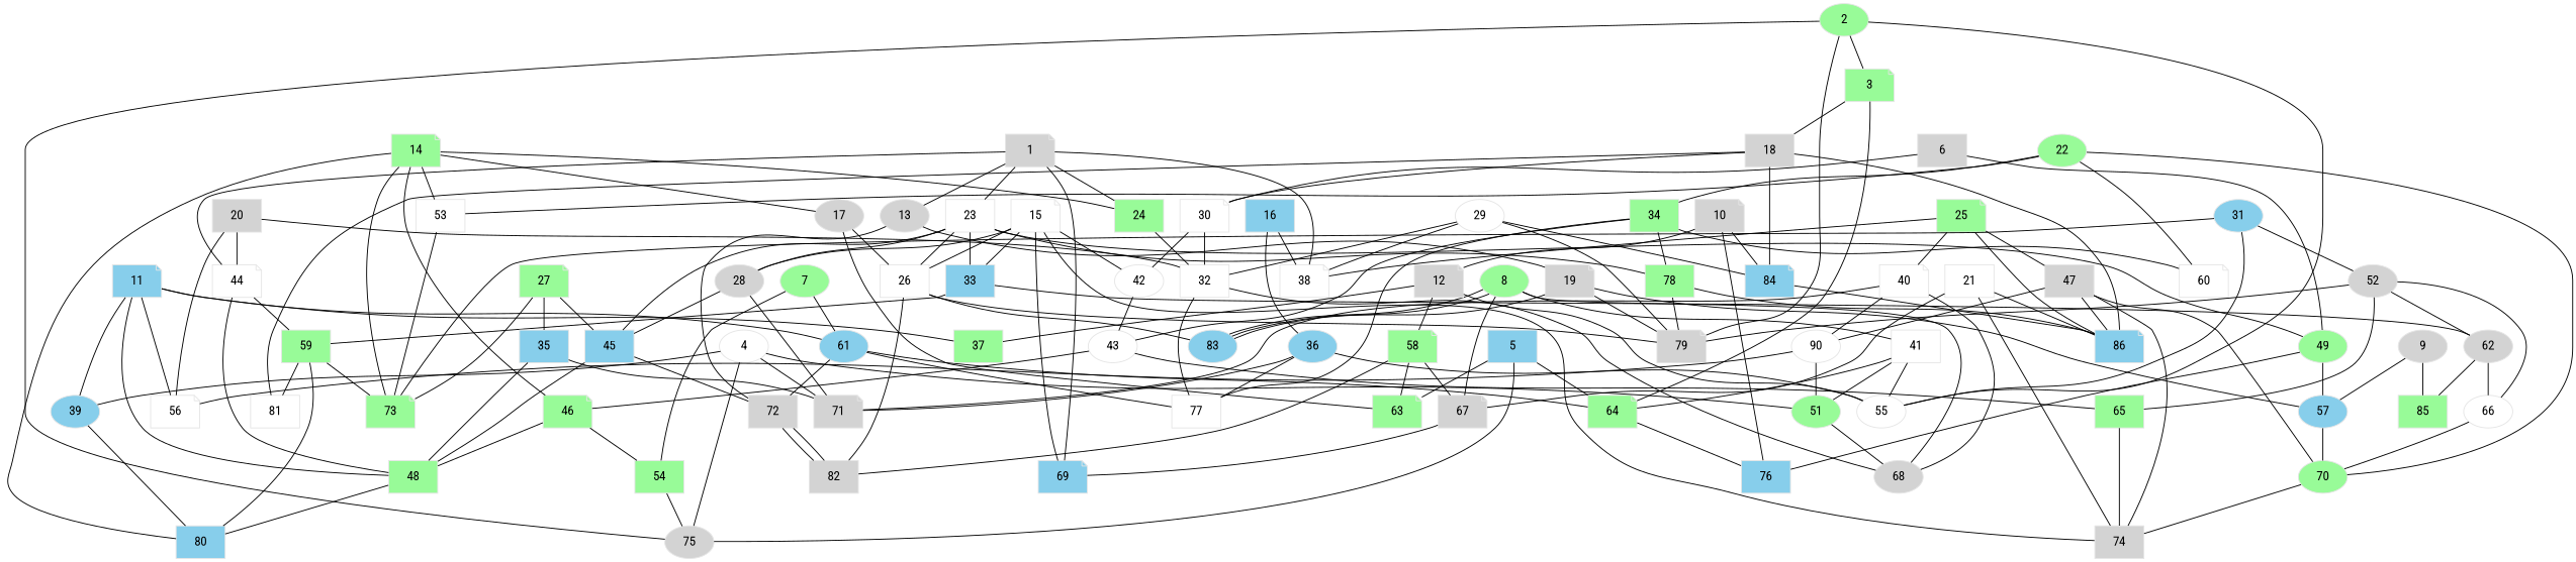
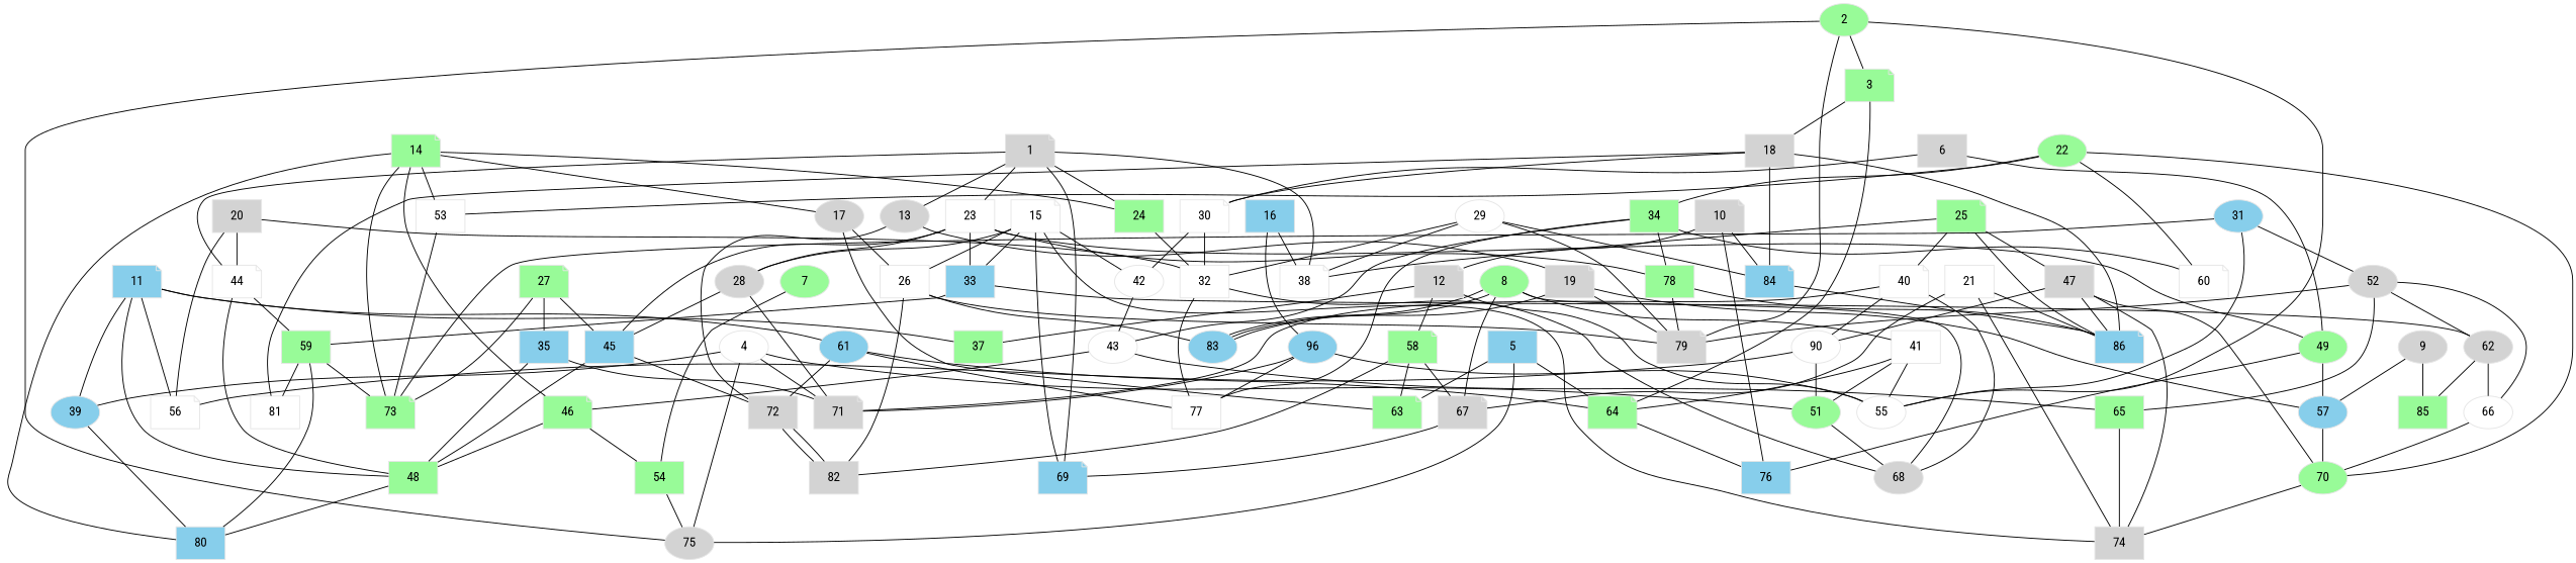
  graph {
    fontname="Roboto Condensed"
    node [color=gray90 fillcolor=palegreen fontname="Roboto Condensed" shape=box style=filled]
    edge [fontname="Roboto Condensed"]
    1 [fillcolor=lightgrey shape=note]
    13 [fillcolor=lightgrey shape=ellipse]
    23 [fillcolor=white]
    24
    38 [fillcolor=white shape=note]
    44 [fillcolor=white shape=note]
    69 [fillcolor=skyblue shape=note]
    19 [fillcolor=lightgrey shape=note]
    72 [fillcolor=lightgrey]
    49 [shape=ellipse]
    26 [fillcolor=white]
    28 [fillcolor=lightgrey shape=ellipse]
    33 [fillcolor=skyblue]
    45 [fillcolor=skyblue]
    78
    32 [fillcolor=white]
    48
    59
    2 [shape=ellipse]
    3 [shape=note]
    55 [fillcolor=white shape=ellipse]
    75 [fillcolor=lightgrey shape=ellipse]
    79 [fillcolor=lightgrey shape=note]
    18 [fillcolor=lightgrey]
    64 [shape=note]
    30 [fillcolor=white shape=note]
    84 [fillcolor=skyblue shape=note]
    81 [fillcolor=white]
    86 [fillcolor=skyblue shape=note]
    76 [fillcolor=skyblue]
    4 [fillcolor=white shape=ellipse]
    39 [fillcolor=skyblue shape=ellipse]
    51 [shape=ellipse]
    71 [fillcolor=lightgrey shape=note]
    80 [fillcolor=skyblue]
    68 [fillcolor=lightgrey shape=ellipse]
    5 [fillcolor=skyblue]
    63 [shape=note]
    6 [fillcolor=lightgrey]
    42 [fillcolor=white shape=ellipse]
    57 [fillcolor=skyblue shape=ellipse]
    7 [shape=ellipse]
    54
    61 [fillcolor=skyblue shape=ellipse]
    77 [fillcolor=white]
    8 [shape=ellipse]
    41 [fillcolor=white]
    67 [fillcolor=lightgrey shape=note]
    83 [fillcolor=skyblue shape=ellipse]
    9 [fillcolor=lightgrey shape=ellipse]
    85
    70 [shape=ellipse]
    10 [fillcolor=lightgrey shape=note]
    12 [fillcolor=lightgrey shape=note]
    37
    58 [shape=note]
    11 [fillcolor=skyblue shape=note]
    56 [fillcolor=white shape=note]
    82 [fillcolor=lightgrey]
    14 [shape=note]
    17 [fillcolor=lightgrey shape=ellipse]
    46 [shape=note]
    53 [fillcolor=white]
    73 [shape=note]
    15 [fillcolor=white shape=note]
    74 [fillcolor=lightgrey]
    62 [fillcolor=lightgrey shape=ellipse]
    43 [fillcolor=white shape=ellipse]
    16 [fillcolor=skyblue]
-   36 [fillcolor=skyblue shape=ellipse]
+   36 [fillcolor=skyblue shape=ellipse label=96]
    20 [fillcolor=lightgrey]
    21 [fillcolor=white]
    22 [shape=ellipse]
    34
    60 [fillcolor=white shape=note]
    25 [shape=note]
    40 [fillcolor=white shape=note]
    47 [fillcolor=lightgrey]
    n79 [fillcolor=white label=90 shape=ellipse]
    27 [shape=note]
    35 [fillcolor=skyblue]
    29 [fillcolor=white shape=ellipse]
    31 [fillcolor=skyblue shape=ellipse]
    52 [fillcolor=lightgrey shape=ellipse]
    65
    66 [fillcolor=white shape=ellipse]
    1 -- 13
    1 -- 23
    1 -- 24
    1 -- 38
    1 -- 44
    1 -- 69
    13 -- 19
    13 -- 72
    23 -- 49
-   23 -- 26
    23 -- 28
    23 -- 33
    23 -- 45
    23 -- 78
    24 -- 32
    44 -- 48
    44 -- 59
    19 -- 79
    19 -- 57
    19 -- 83
    72 -- 82
    72 -- 82
    49 -- 76
    49 -- 57
    26 -- 79
    26 -- 83
    26 -- 82
    28 -- 45
    28 -- 71
    33 -- 59
    33 -- 62
    45 -- 72
    45 -- 48
    78 -- 79
    78 -- 86
    32 -- 68
    32 -- 77
    48 -- 80
    59 -- 81
    59 -- 80
    59 -- 73
    2 -- 3
    2 -- 55
    2 -- 75
    2 -- 79
    3 -- 18
    3 -- 64
    18 -- 30
    18 -- 84
    18 -- 81
    18 -- 86
    64 -- 76
    30 -- 32
    30 -- 42
    84 -- 86
    4 -- 75
    4 -- 39
    4 -- 51
    4 -- 71
    39 -- 80
    51 -- 68
    5 -- 75
    5 -- 64
    5 -- 63
    6 -- 49
    6 -- 30
    42 -- 43
    57 -- 70
    7 -- 54
-   7 -- 61
    54 -- 75
    61 -- 72
    61 -- 64
    61 -- 77
    8 -- 68
    8 -- 41
    8 -- 67
    8 -- 83
    8 -- 83
    41 -- 55
    41 -- 64
    41 -- 51
    67 -- 69
    9 -- 57
    9 -- 85
    70 -- 74
    10 -- 84
    10 -- 76
    10 -- 12
    12 -- 55
    12 -- 37
    12 -- 58
    58 -- 63
    58 -- 67
    58 -- 82
    11 -- 48
    11 -- 39
    11 -- 61
    11 -- 37
    11 -- 56
    14 -- 24
    14 -- 80
    14 -- 17
    14 -- 46
    14 -- 53
    14 -- 73
    17 -- 26
    17 -- 63
    46 -- 48
    46 -- 54
    53 -- 73
    15 -- 69
    15 -- 26
    15 -- 28
    15 -- 33
    15 -- 42
    15 -- 74
    62 -- 85
    62 -- 66
    43 -- 46
    43 -- 65
    16 -- 38
    16 -- 36
    36 -- 55
    36 -- 71
    36 -- 77
    20 -- 44
    20 -- 32
    20 -- 56
    21 -- 86
    21 -- 67
    21 -- 74
    22 -- 70
    22 -- 53
    22 -- 34
    22 -- 60
    34 -- 78
    34 -- 77
    34 -- 43
    34 -- 60
    25 -- 38
    25 -- 86
    25 -- 40
    25 -- 47
    40 -- 71
    40 -- 68
    40 -- n79
    47 -- 86
    47 -- 70
    47 -- 74
    47 -- n79
    n79 -- 51
    n79 -- 56
    27 -- 45
    27 -- 73
    27 -- 35
    35 -- 48
    35 -- 71
    29 -- 38
    29 -- 32
    29 -- 79
    29 -- 84
    31 -- 55
    31 -- 73
    31 -- 52
    52 -- 79
    52 -- 62
    52 -- 65
    52 -- 66
    65 -- 74
    66 -- 70
  }
